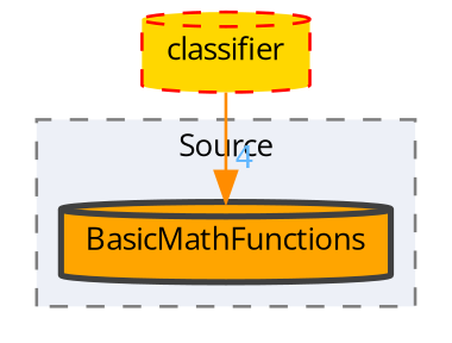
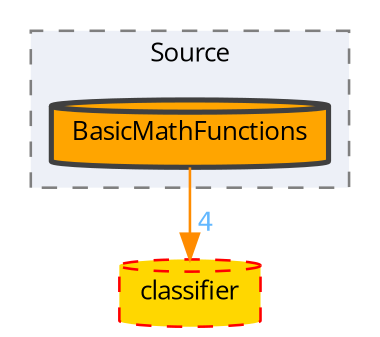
  digraph {
    compound=true
    fontname="Open Sans"
    node [fontname="Open Sans" fontsize=10 shape=cylinder]
    n1 [color=grey25 fillcolor=orange height=0.2 label=BasicMathFunctions style="filled,bold" width=0.4]
    n2 [color=red fillcolor=gold height=0.2 label=classifier style="filled,dashed" width=0.4]
    subgraph cluster_1 {
      bgcolor="#edf0f7"
      fontsize=10
      label=Source
      pencolor=grey50
      style="filled,dashed"
      n1
    }
-   n2 -> n1 [color=darkorange fontcolor=steelblue1 fontname="Open Sans" fontsize=10 headlabel=4 labeldistance=1.5 labelfontname=Helvetica labelfontsize=10 style=solid arrowhead=normal]
+   n1 -> n2 [color=darkorange fontcolor=steelblue1 fontname="Open Sans" fontsize=10 headlabel=4 labeldistance=1.5 labelfontname=Helvetica labelfontsize=10 style=solid arrowhead=normal]
  }
